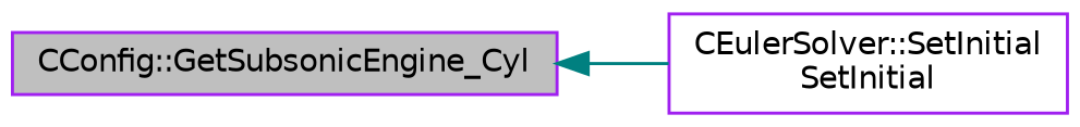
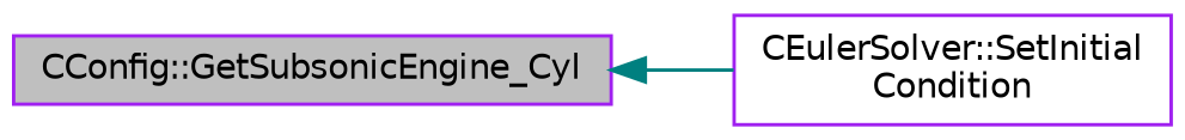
  digraph {
    rankdir=LR
    node [color=purple fontname=Helvetica fontsize=10 shape=record style=filled]
    n1 [fillcolor=grey75 fontcolor=black height=0.2 label="CConfig::GetSubsonicEngine_Cyl" width=0.4]
-   n2 [fillcolor=white height=0.2 label="CEulerSolver::SetInitial\lSetInitial" width=0.4]
+   n2 [fillcolor=white height=0.2 label="CEulerSolver::SetInitial\lCondition" width=0.4]
    n1 -> n2 [color=teal dir=back fontname=Helvetica fontsize=10 labelfontname=Helvetica labelfontsize=10 style=solid]
  }
